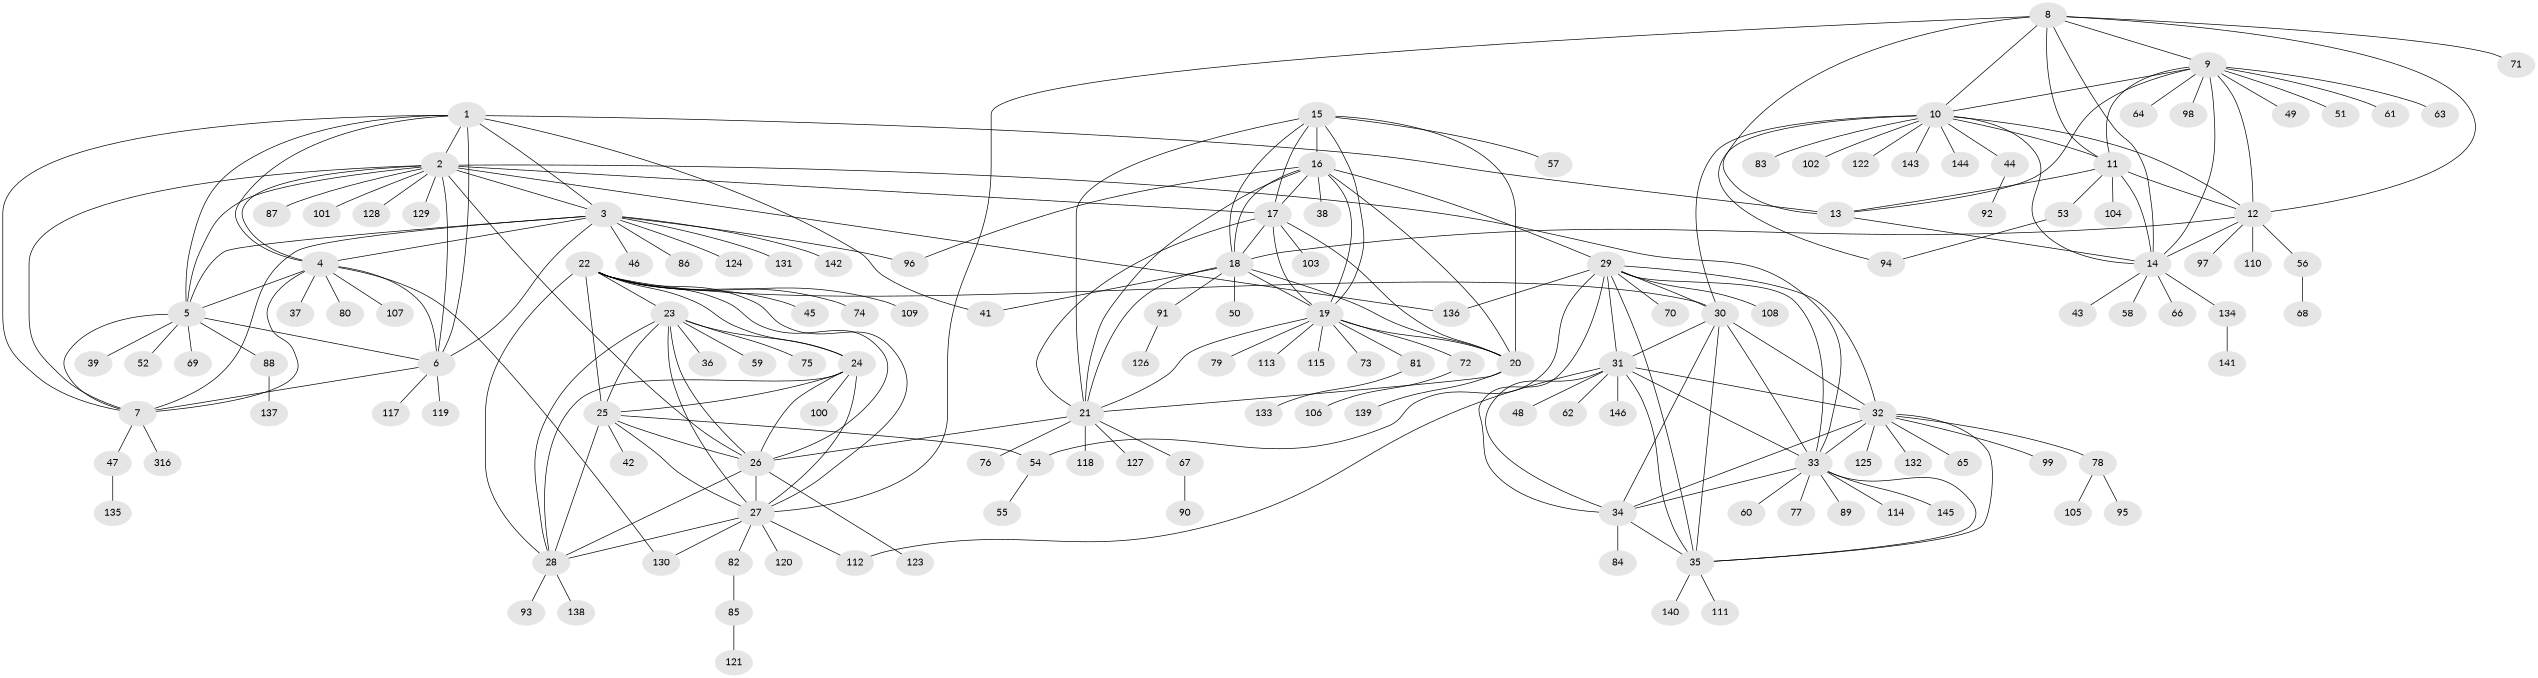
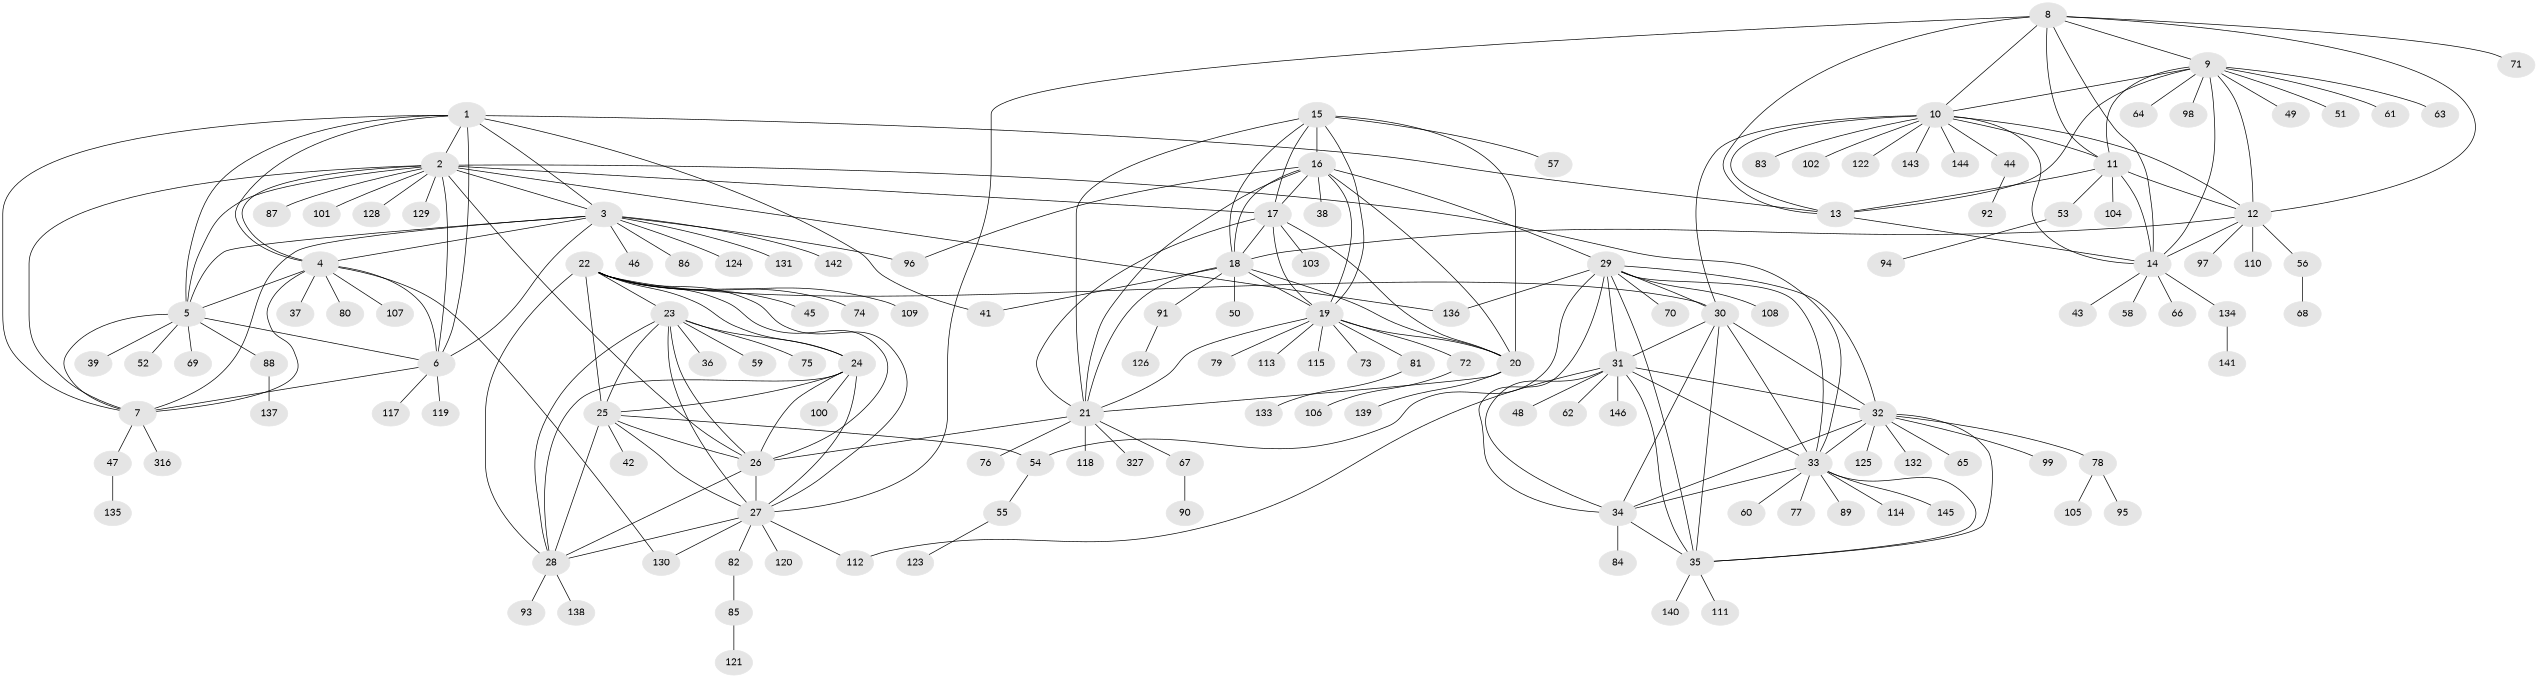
  graph {
    fontname=Lato
    node [color=gray90 fontname=Lato style=filled]
    edge [fontname=Lato]
    1
    2
    3
    4
    5
    6
    7
    13
    41
    17
    26
    33
    87
    101
    128
    129
    136
    46
    86
    96
    124
    131
    142
    37
    80
    107
    130
    39
    52
    69
    88
    117
    119
    47
    n35 [label=316]
    14
    18
    19
    20
    21
    103
    27
    28
    123
    34
    35
    60
    77
    89
    114
    145
    137
    135
    8
    9
    10
    11
    12
    71
    49
    51
    61
    63
    64
    98
    30
    44
    83
    102
    122
    143
    144
    53
    104
    56
    97
    110
    43
    58
    66
    134
    82
    112
    120
    31
    32
    92
    94
    50
    91
    68
    141
    15
    16
    57
    29
    38
    72
    73
    79
    81
    113
    115
    139
    67
    76
    118
-   127
+   127 [label=327]
    54
    70
    108
    126
    106
    133
    90
    22
    23
    24
    25
    45
    74
    109
    36
    59
    75
    100
    42
    93
    138
    55
    85
    48
    62
    146
    65
    78
    99
    125
    132
    84
    111
    140
    95
    105
    121
    1 -- 2
    1 -- 3
    1 -- 4
    1 -- 5
    1 -- 6
    1 -- 7
    1 -- 13
    1 -- 41
    2 -- 3
    2 -- 4
    2 -- 5
    2 -- 6
    2 -- 7
    2 -- 17
    2 -- 26
    2 -- 33
    2 -- 87
    2 -- 101
    2 -- 128
    2 -- 129
    2 -- 136
    3 -- 4
    3 -- 5
    3 -- 6
    3 -- 7
    3 -- 46
    3 -- 86
    3 -- 96
    3 -- 124
    3 -- 131
    3 -- 142
    4 -- 5
    4 -- 6
    4 -- 7
    4 -- 37
    4 -- 80
    4 -- 107
    4 -- 130
    5 -- 6
    5 -- 7
    5 -- 39
    5 -- 52
    5 -- 69
    5 -- 88
    6 -- 7
    6 -- 117
    6 -- 119
    7 -- 47
    7 -- n35
    13 -- 14
    17 -- 18
    17 -- 19
    17 -- 20
    17 -- 21
    17 -- 103
    26 -- 27
    26 -- 28
-   26 -- 123
+   55 -- 123
    33 -- 34
    33 -- 35
    33 -- 60
    33 -- 77
    33 -- 89
    33 -- 114
    33 -- 145
    88 -- 137
    47 -- 135
    14 -- 43
    14 -- 58
    14 -- 66
    14 -- 134
    18 -- 41
    18 -- 19
    18 -- 20
    18 -- 21
    18 -- 50
    18 -- 91
    19 -- 20
    19 -- 21
    19 -- 72
    19 -- 73
    19 -- 79
    19 -- 81
    19 -- 113
    19 -- 115
    20 -- 21
    20 -- 139
    21 -- 26
    21 -- 67
    21 -- 76
    21 -- 118
    21 -- 127
    27 -- 130
    27 -- 28
    27 -- 82
    27 -- 112
    27 -- 120
    28 -- 93
    28 -- 138
    34 -- 35
    34 -- 84
    35 -- 111
    35 -- 140
    8 -- 13
    8 -- 14
    8 -- 27
    8 -- 9
    8 -- 10
    8 -- 11
    8 -- 12
    8 -- 71
    9 -- 13
    9 -- 14
    9 -- 10
    9 -- 11
    9 -- 12
    9 -- 49
    9 -- 51
    9 -- 61
    9 -- 63
    9 -- 64
    9 -- 98
-   10 -- 94
+   10 -- 13
    10 -- 14
    10 -- 11
    10 -- 12
    10 -- 30
    10 -- 44
    10 -- 83
    10 -- 102
    10 -- 122
    10 -- 143
    10 -- 144
    11 -- 13
    11 -- 14
    11 -- 12
    11 -- 53
    11 -- 104
    12 -- 14
    12 -- 18
    12 -- 56
    12 -- 97
    12 -- 110
    30 -- 33
    30 -- 34
    30 -- 35
    30 -- 31
    30 -- 32
    44 -- 92
    53 -- 94
    56 -- 68
    134 -- 141
    82 -- 85
    31 -- 33
    31 -- 34
    31 -- 35
    31 -- 112
    31 -- 32
    31 -- 48
    31 -- 62
    31 -- 146
    32 -- 33
    32 -- 34
    32 -- 35
    32 -- 65
    32 -- 78
    32 -- 99
    32 -- 125
    32 -- 132
    91 -- 126
    15 -- 17
    15 -- 18
    15 -- 19
    15 -- 20
    15 -- 21
    15 -- 16
    15 -- 57
    16 -- 17
    16 -- 96
    16 -- 18
    16 -- 19
    16 -- 20
    16 -- 21
    16 -- 29
    16 -- 38
    29 -- 33
    29 -- 136
    29 -- 34
    29 -- 35
    29 -- 30
    29 -- 31
    29 -- 32
    29 -- 54
    29 -- 70
    29 -- 108
    72 -- 106
    81 -- 133
    67 -- 90
    54 -- 55
    22 -- 26
    22 -- 27
    22 -- 28
    22 -- 30
    22 -- 23
    22 -- 24
    22 -- 25
    22 -- 45
    22 -- 74
    22 -- 109
    23 -- 26
    23 -- 27
    23 -- 28
    23 -- 24
    23 -- 25
    23 -- 36
    23 -- 59
    23 -- 75
    24 -- 26
    24 -- 27
    24 -- 28
    24 -- 25
    24 -- 100
    25 -- 26
    25 -- 27
    25 -- 28
    25 -- 54
    25 -- 42
    85 -- 121
    78 -- 95
    78 -- 105
  }
